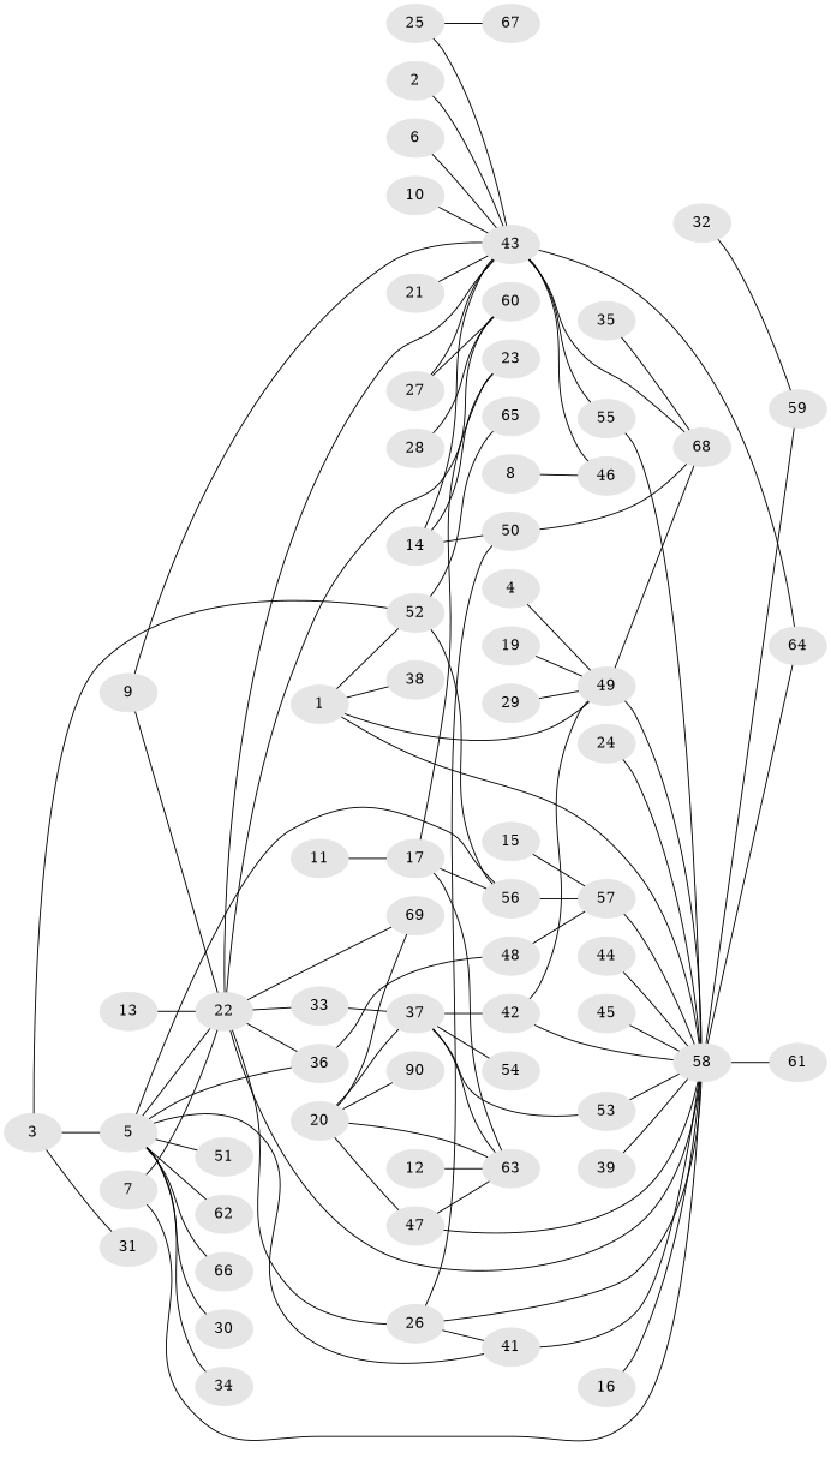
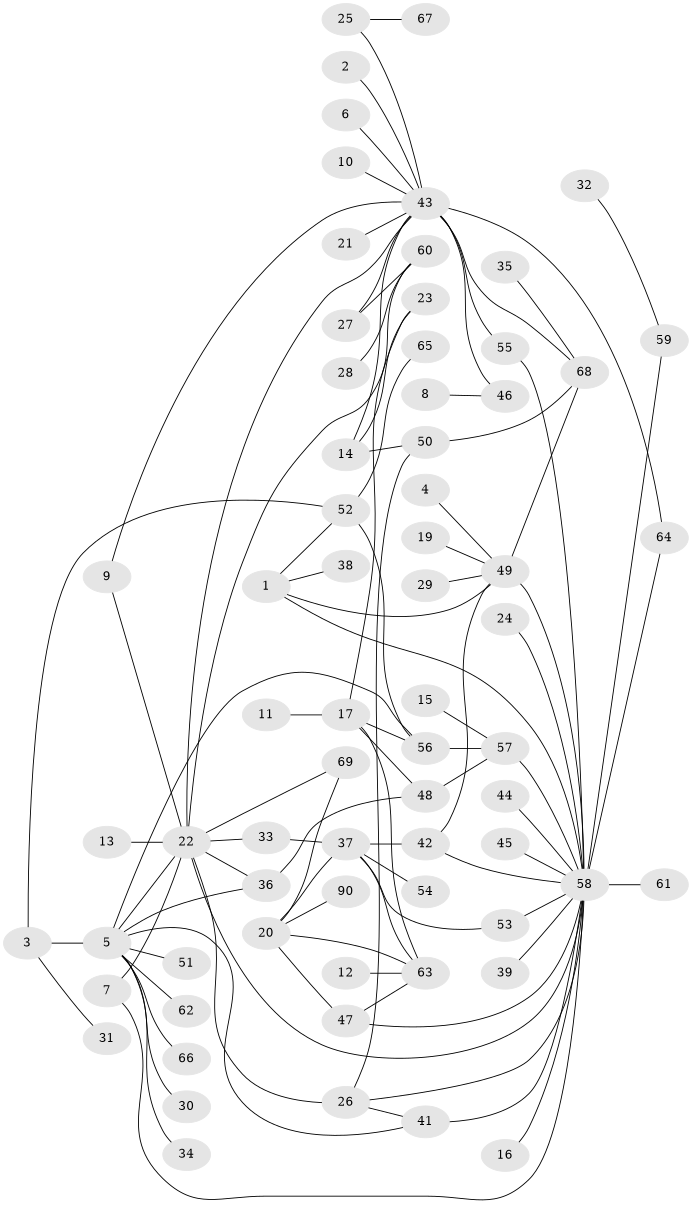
  graph {
    rankdir=LR
    node [color=gray90 style=filled]
    edge [weight=1.0]
    1
    38
    49
    52
    58
    68
    56
    65
    59
    64
    61
    2
    43
    46
    55
    3
    5
    31
    22
    30
    34
    36
    41
    51
    62
    66
    4
    69
    26
    33
    60
    48
    57
    6
    7
    8
    9
    10
    11
    17
    63
    23
    12
    13
    14
    50
    15
    16
    47
    19
    20
    37
    n53 [label=90]
    42
    53
    54
    21
    24
    25
    67
    27
    28
    29
    32
    35
    39
    44
    45
    1 -- 38
    1 -- 49
    1 -- 52
    1 -- 58
    49 -- 58
    49 -- 68
    52 -- 56
    52 -- 65
    58 -- 59
    58 -- 64
    58 -- 61
    56 -- 57
    2 -- 43
    43 -- 68
    43 -- 64
    43 -- 46
    43 -- 55
    55 -- 58
    3 -- 52
    3 -- 5
    3 -- 31
    5 -- 56
    5 -- 22
    5 -- 30
    5 -- 34
    5 -- 36
    5 -- 41
    5 -- 51
    5 -- 62
    5 -- 66
    22 -- 58
    22 -- 43
    22 -- 36
    22 -- 69
    22 -- 26 [weight=2.0]
    22 -- 33 [weight=2.0]
    22 -- 60
    36 -- 48
    41 -- 58
    4 -- 49
    26 -- 58 [weight=2.0]
    26 -- 41
    26 -- 50
    33 -- 37 [weight=2.0]
    48 -- 57
    57 -- 58
    6 -- 43
    7 -- 58
    7 -- 22
    8 -- 46
    9 -- 43
    9 -- 22
    10 -- 43
    11 -- 17
    17 -- 56
+   17 -- 48
    17 -- 63
    17 -- 23
    12 -- 63
    13 -- 22
    14 -- 43
    14 -- 23
    14 -- 50
    50 -- 68
    15 -- 57
    16 -- 58
    47 -- 58
    47 -- 63
    19 -- 49
    20 -- 69
    20 -- 63
    20 -- 47
    20 -- 37
    20 -- n53
    37 -- 63
    37 -- 42
    37 -- 53
    37 -- 54
    42 -- 49
    42 -- 58
    53 -- 58
    21 -- 43
    24 -- 58
    25 -- 43
    25 -- 67
    27 -- 43
    27 -- 60
    28 -- 60
    29 -- 49
    32 -- 59
    35 -- 68
    39 -- 58
    44 -- 58
    45 -- 58
  }
